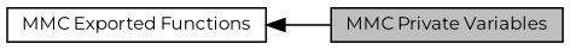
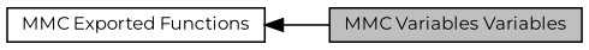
  digraph {
    rankdir=LR
    fontname=Montserrat
    node [color=black fontname=Montserrat fontsize=10 shape=record style=filled]
-   n1 [fillcolor=grey75 fontcolor=black height=0.2 label="MMC Private Variables" width=0.4]
+   n1 [fillcolor=grey75 fontcolor=black height=0.2 label="MMC Variables Variables" width=0.4]
    n2 [fillcolor=white height=0.2 label="MMC Exported Functions" width=0.4]
    n2 -> n1 [dir=back fontname=Montserrat fontsize=10 labelfontname=Helvetica labelfontsize=10 shape=plaintext style=solid]
  }
